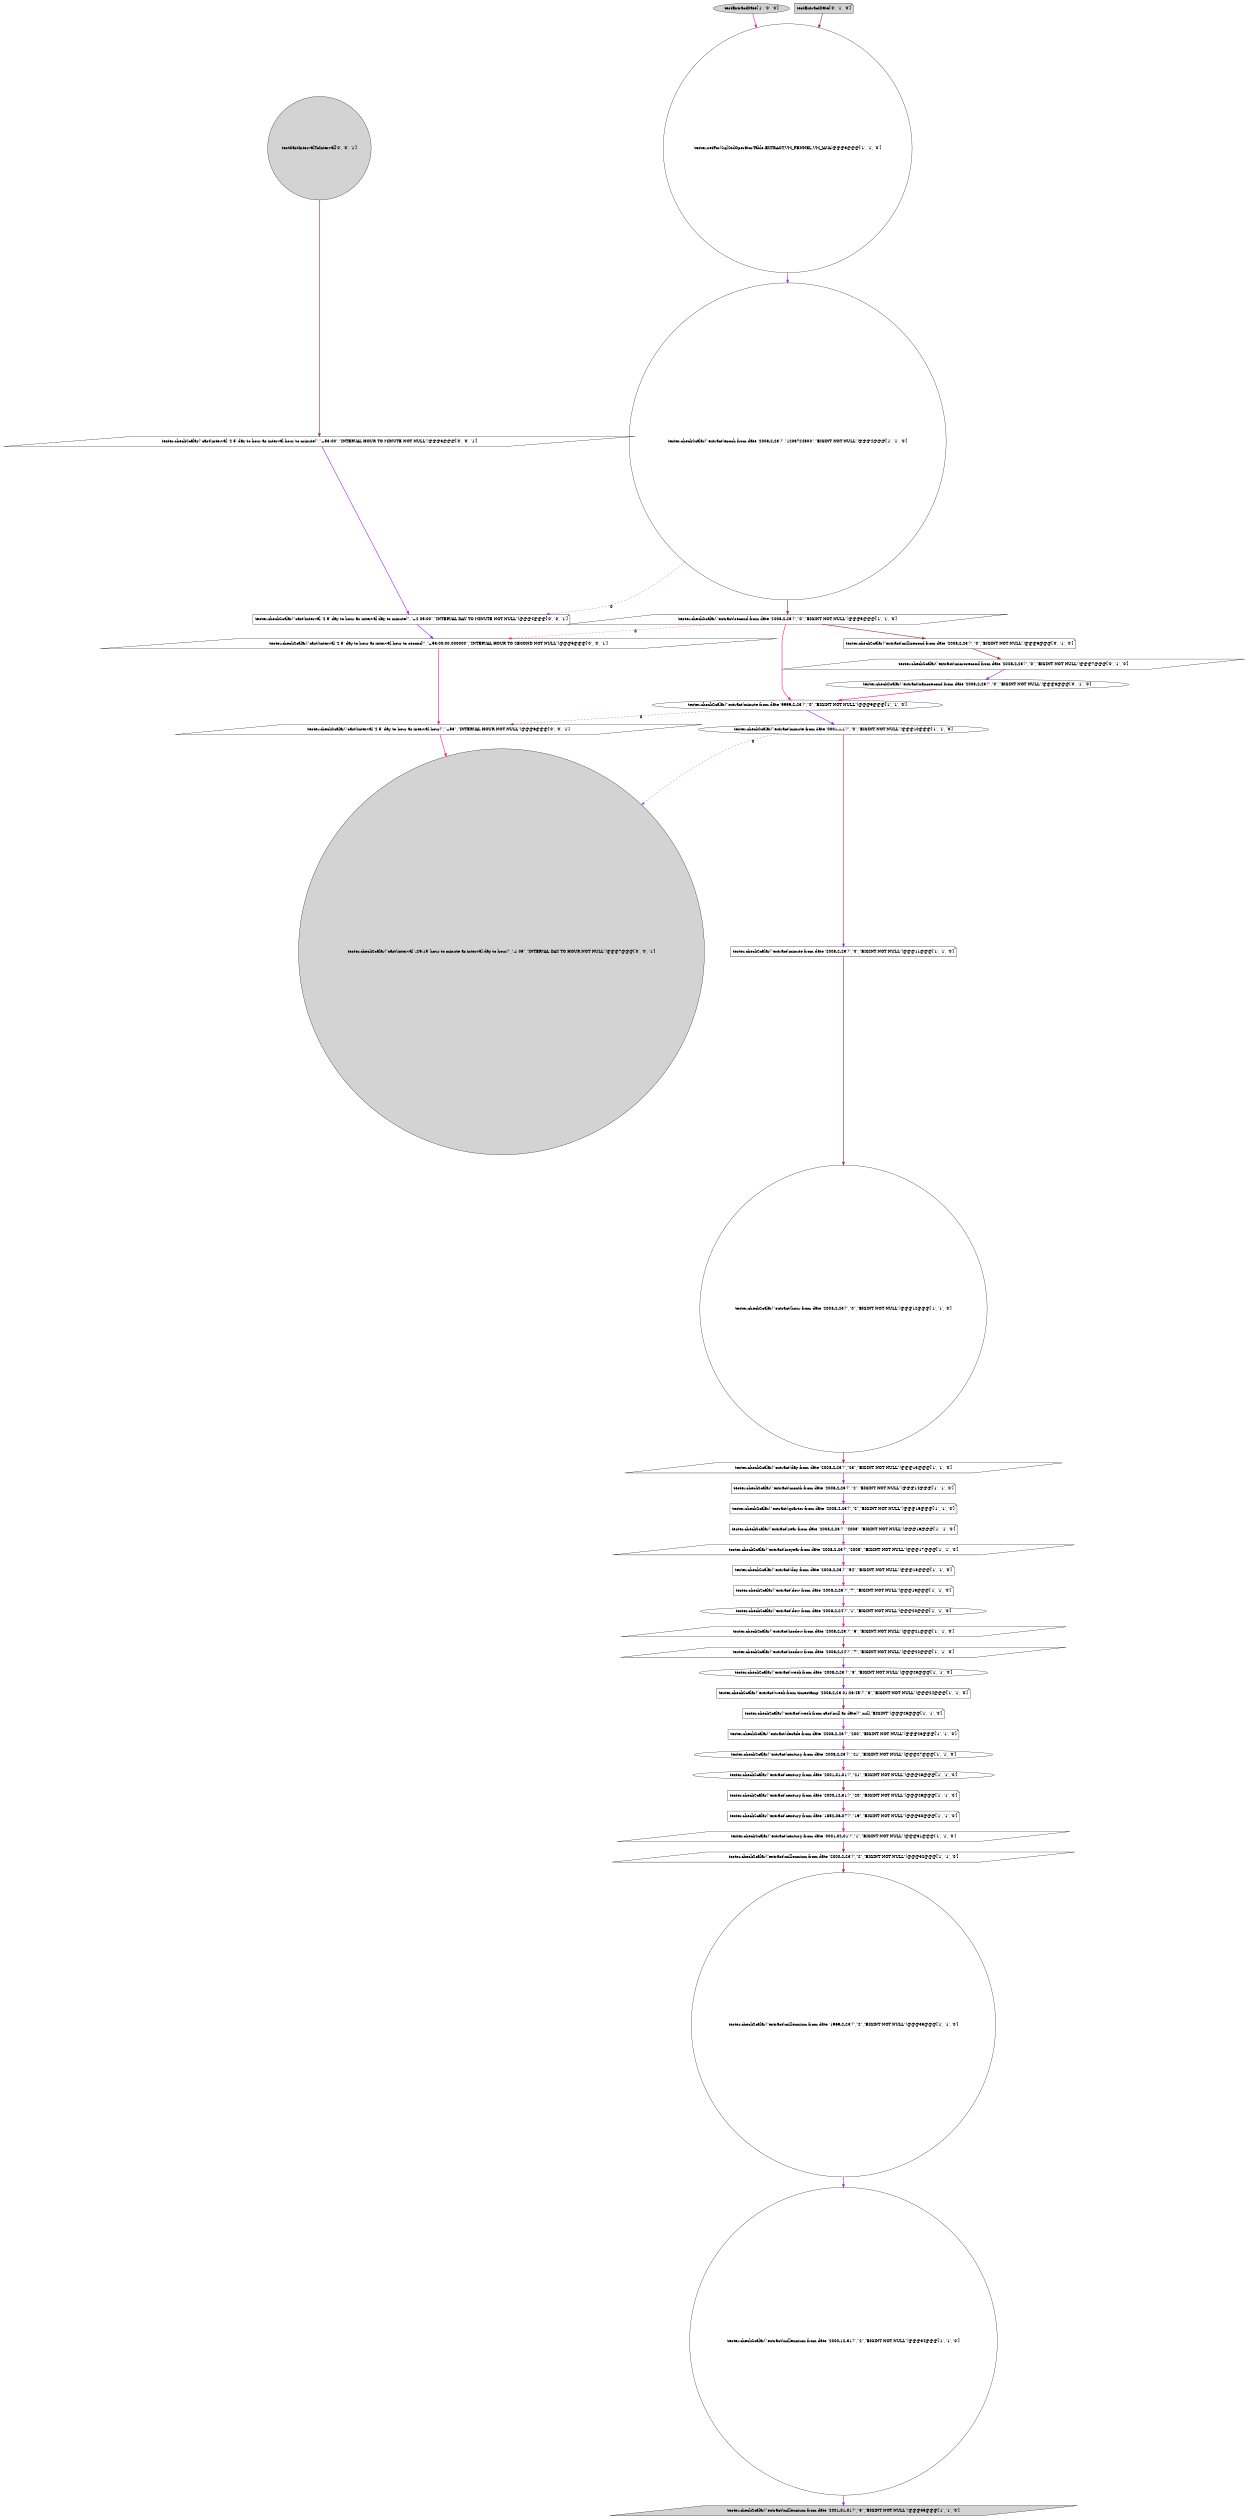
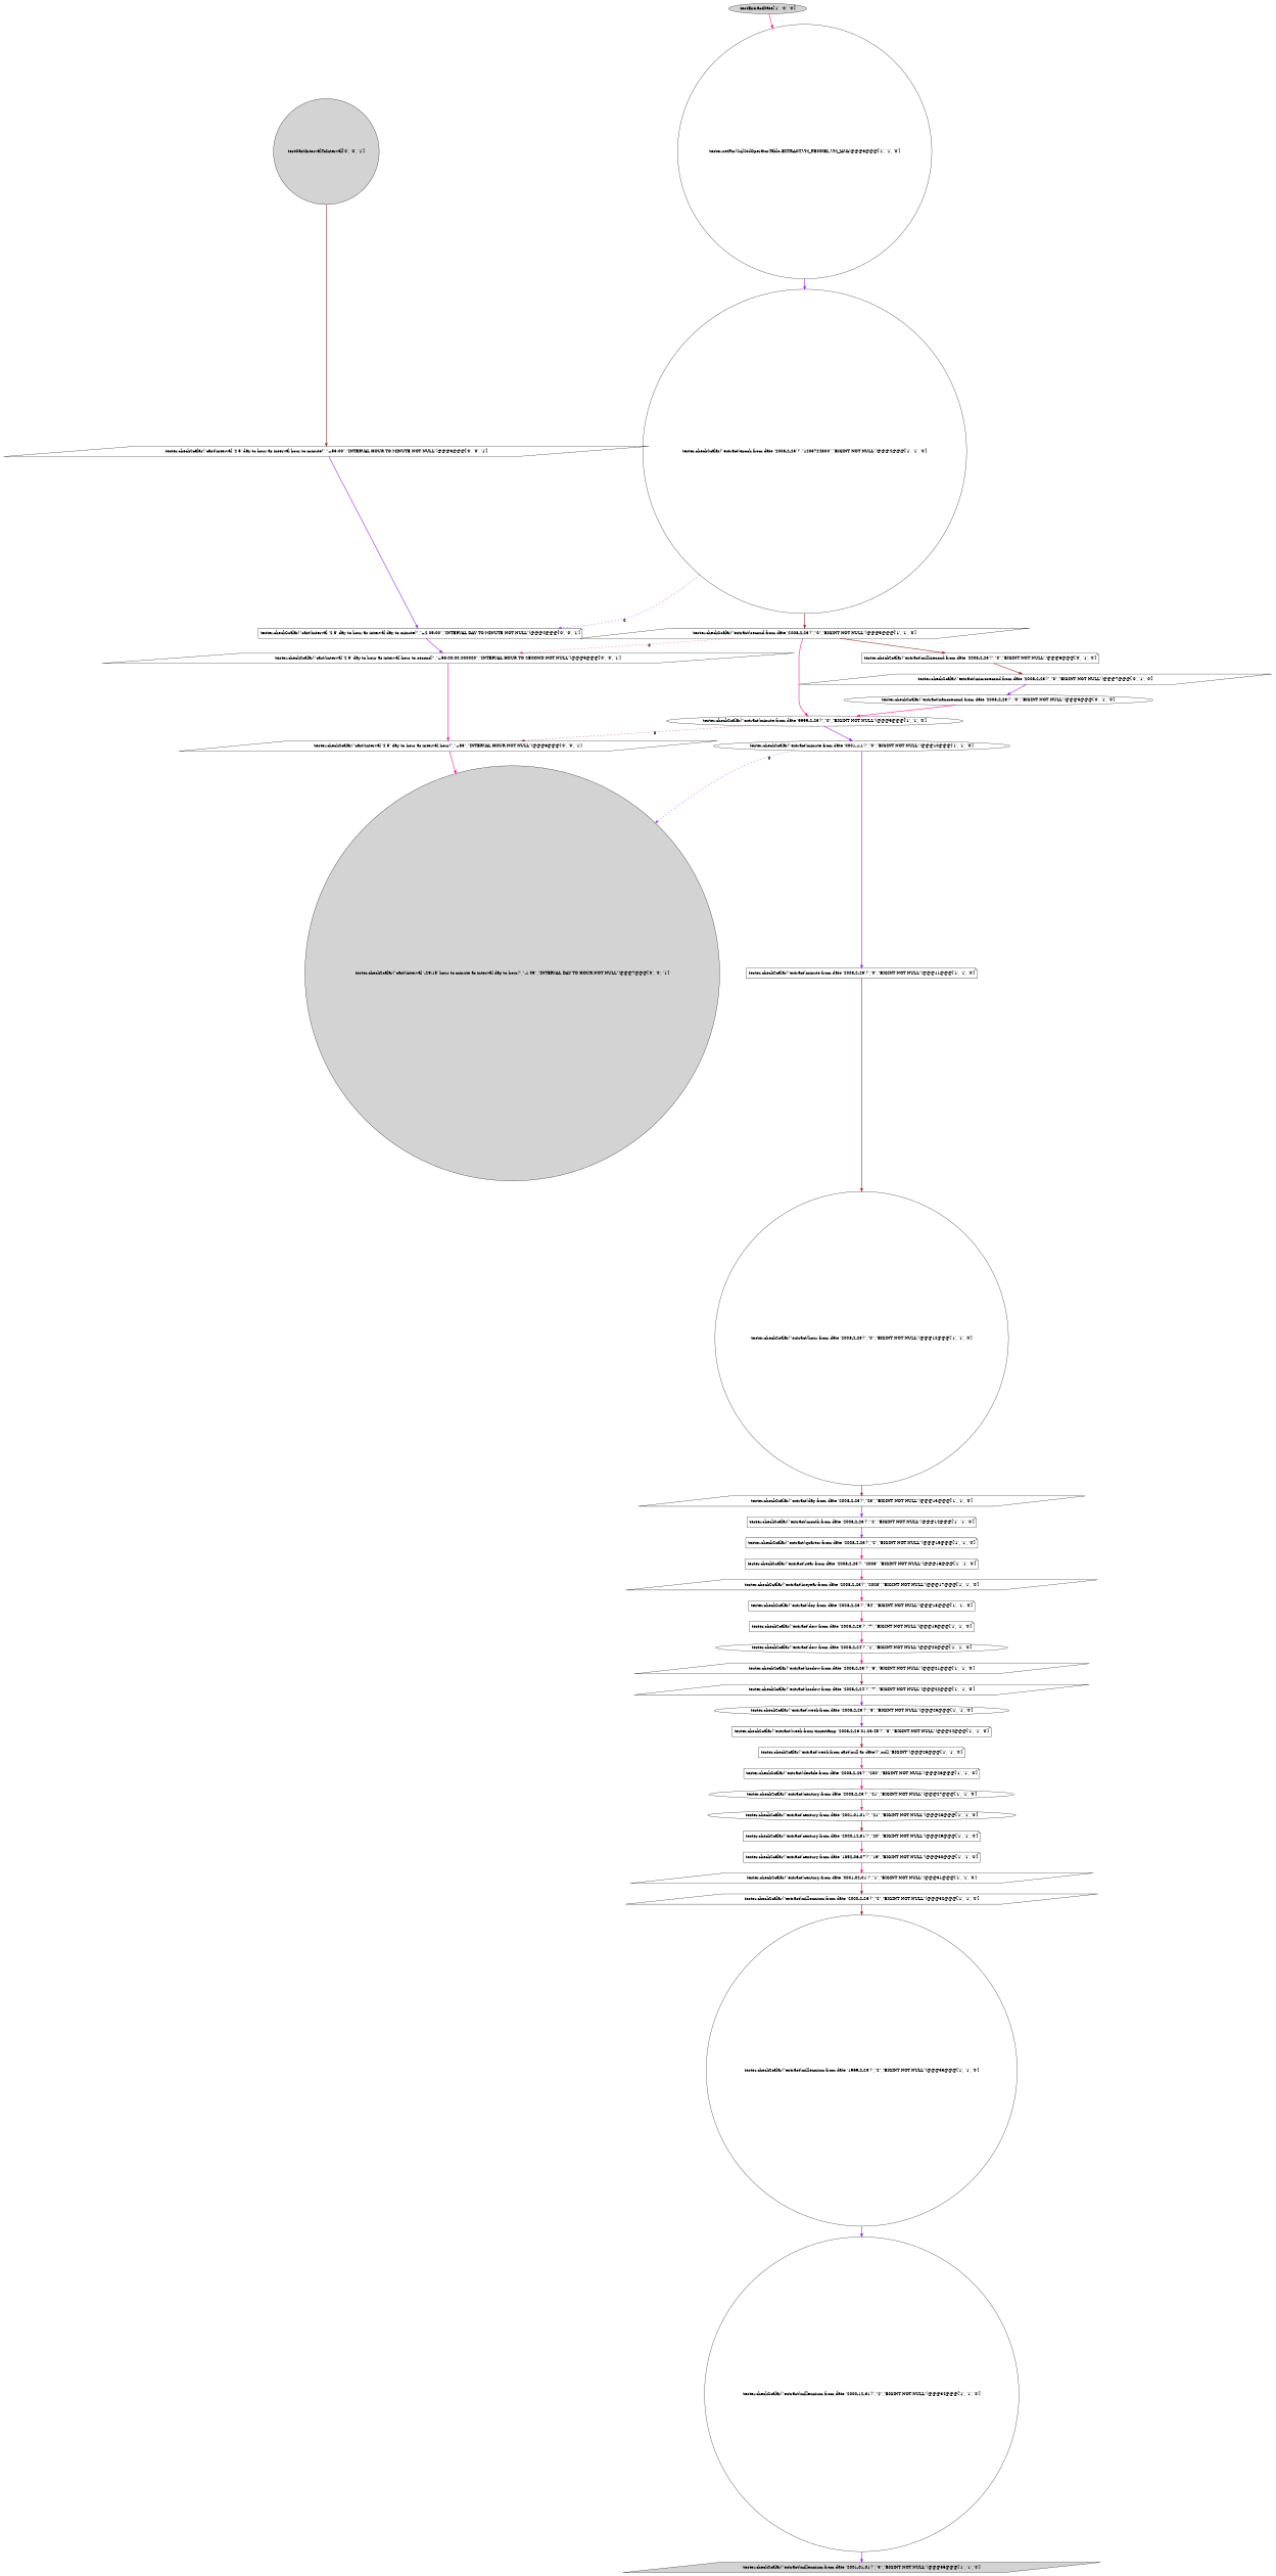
  digraph {
    node [fillcolor=white shape=note style=filled]
    edge [style=bold color=deeppink]
    n1 [label="tester.checkScalar(\"extract(day from date '2008-2-23')\",\"23\",\"BIGINT NOT NULL\")@@@13@@@['1', '1', '0']" shape=parallelogram]
    n2 [label="tester.checkScalar(\"extract(month from date '2008-2-23')\",\"2\",\"BIGINT NOT NULL\")@@@14@@@['1', '1', '0']"]
    n3 [label="tester.checkScalar(\"extract(microsecond from date '2008-2-23')\",\"0\",\"BIGINT NOT NULL\")@@@7@@@['0', '1', '0']" shape=parallelogram]
    n4 [label="tester.checkScalar(\"extract(nanosecond from date '2008-2-23')\",\"0\",\"BIGINT NOT NULL\")@@@8@@@['0', '1', '0']" shape=ellipse]
    n5 [label="tester.checkScalar(\"extract(week from timestamp '2008-2-23 01:23:45')\",\"8\",\"BIGINT NOT NULL\")@@@24@@@['1', '1', '0']"]
    n6 [label="tester.checkScalar(\"extract(week from cast(null as date))\",null,\"BIGINT\")@@@25@@@['1', '1', '0']"]
    n7 [label="tester.checkScalar(\"cast(interval '2 5' day to hour as interval hour to second)\",\"+53:00:00.000000\",\"INTERVAL HOUR TO SECOND NOT NULL\")@@@5@@@['0', '0', '1']" shape=parallelogram]
    n8 [label="tester.checkScalar(\"cast(interval '2 5' day to hour as interval hour)\",\"+53\",\"INTERVAL HOUR NOT NULL\")@@@6@@@['0', '0', '1']" shape=parallelogram]
    n9 [label="tester.checkScalar(\"extract(minute from date '9999-2-23')\",\"0\",\"BIGINT NOT NULL\")@@@9@@@['1', '1', '0']" shape=ellipse]
    n10 [label="tester.checkScalar(\"extract(second from date '2008-2-23')\",\"0\",\"BIGINT NOT NULL\")@@@5@@@['1', '1', '0']" shape=parallelogram]
    n11 [label="tester.checkScalar(\"extract(millisecond from date '2008-2-23')\",\"0\",\"BIGINT NOT NULL\")@@@6@@@['0', '1', '0']"]
    n12 [label="tester.checkScalar(\"extract(dow from date '2008-2-23')\",\"7\",\"BIGINT NOT NULL\")@@@19@@@['1', '1', '0']"]
    n13 [label="tester.checkScalar(\"extract(dow from date '2008-2-24')\",\"1\",\"BIGINT NOT NULL\")@@@20@@@['1', '1', '0']" shape=ellipse]
    n14 [label="tester.checkScalar(\"extract(decade from date '2008-2-23')\",\"200\",\"BIGINT NOT NULL\")@@@26@@@['1', '1', '0']"]
    n15 [fillcolor=lightgray label="tester.checkScalar(\"extract(millennium from date '2001-01-01')\",\"3\",\"BIGINT NOT NULL\")@@@35@@@['1', '1', '0']" shape=parallelogram]
    n16 [label="tester.checkScalar(\"extract(millennium from date '2000-12-31')\",\"2\",\"BIGINT NOT NULL\")@@@34@@@['1', '1', '0']" shape=circle]
    n17 [label="tester.checkScalar(\"extract(century from date '0001-02-01')\",\"1\",\"BIGINT NOT NULL\")@@@31@@@['1', '1', '0']" shape=parallelogram]
    n18 [label="tester.checkScalar(\"extract(millennium from date '2000-2-23')\",\"2\",\"BIGINT NOT NULL\")@@@32@@@['1', '1', '0']" shape=parallelogram]
    n19 [label="tester.setFor(SqlStdOperatorTable.EXTRACT,VM_FENNEL,VM_JAVA)@@@3@@@['1', '1', '0']" shape=circle]
    n20 [label="tester.checkScalar(\"extract(epoch from date '2008-2-23')\",\"1203724800\",\"BIGINT NOT NULL\")@@@4@@@['1', '1', '0']" shape=circle]
    n21 [fillcolor=lightgray label="testExtractDate['1', '0', '0']" shape=ellipse]
    n22 [label="tester.checkScalar(\"extract(century from date '2008-2-23')\",\"21\",\"BIGINT NOT NULL\")@@@27@@@['1', '1', '0']" shape=ellipse]
    n23 [label="tester.checkScalar(\"extract(quarter from date '2008-4-23')\",\"2\",\"BIGINT NOT NULL\")@@@15@@@['1', '1', '0']"]
    n24 [fillcolor=lightgray label="testCastIntervalToInterval['0', '0', '1']" shape=circle]
    n25 [label="tester.checkScalar(\"cast(interval '2 5' day to hour as interval hour to minute)\",\"+53:00\",\"INTERVAL HOUR TO MINUTE NOT NULL\")@@@3@@@['0', '0', '1']" shape=parallelogram]
    n26 [label="tester.checkScalar(\"extract(century from date '1852-06-07')\",\"19\",\"BIGINT NOT NULL\")@@@30@@@['1', '1', '0']"]
    n27 [label="tester.checkScalar(\"extract(year from date '2008-2-23')\",\"2008\",\"BIGINT NOT NULL\")@@@16@@@['1', '1', '0']"]
    n28 [label="tester.checkScalar(\"extract(isoyear from date '2008-2-23')\",\"2008\",\"BIGINT NOT NULL\")@@@17@@@['1', '1', '0']" shape=parallelogram]
    n29 [label="tester.checkScalar(\"extract(doy from date '2008-2-23')\",\"54\",\"BIGINT NOT NULL\")@@@18@@@['1', '1', '0']"]
    n30 [label="tester.checkScalar(\"cast(interval '2 5' day to hour as interval day to minute)\",\"+2 05:00\",\"INTERVAL DAY TO MINUTE NOT NULL\")@@@4@@@['0', '0', '1']"]
-   n31 [fillcolor=lightgray label="testExtractDate['0', '1', '0']"]
    n32 [label="tester.checkScalar(\"extract(isodow from date '2008-2-23')\",\"6\",\"BIGINT NOT NULL\")@@@21@@@['1', '1', '0']" shape=parallelogram]
    n33 [label="tester.checkScalar(\"extract(isodow from date '2008-2-24')\",\"7\",\"BIGINT NOT NULL\")@@@22@@@['1', '1', '0']" shape=parallelogram]
    n34 [fillcolor=lightgray label="tester.checkScalar(\"cast(interval '-29:15' hour to minute as interval day to hour)\",\"-1 05\",\"INTERVAL DAY TO HOUR NOT NULL\")@@@7@@@['0', '0', '1']" shape=circle]
    n35 [label="tester.checkScalar(\"extract(hour from date '2008-2-23')\",\"0\",\"BIGINT NOT NULL\")@@@12@@@['1', '1', '0']" shape=circle]
    n36 [label="tester.checkScalar(\"extract(century from date '2001-01-01')\",\"21\",\"BIGINT NOT NULL\")@@@28@@@['1', '1', '0']" shape=ellipse]
    n37 [label="tester.checkScalar(\"extract(week from date '2008-2-23')\",\"8\",\"BIGINT NOT NULL\")@@@23@@@['1', '1', '0']" shape=ellipse]
    n38 [label="tester.checkScalar(\"extract(century from date '2000-12-31')\",\"20\",\"BIGINT NOT NULL\")@@@29@@@['1', '1', '0']"]
    n39 [label="tester.checkScalar(\"extract(millennium from date '1969-2-23')\",\"2\",\"BIGINT NOT NULL\")@@@33@@@['1', '1', '0']" shape=circle]
    n40 [label="tester.checkScalar(\"extract(minute from date '0001-1-1')\",\"0\",\"BIGINT NOT NULL\")@@@10@@@['1', '1', '0']" shape=ellipse]
    n41 [label="tester.checkScalar(\"extract(minute from date '2008-2-23')\",\"0\",\"BIGINT NOT NULL\")@@@11@@@['1', '1', '0']"]
    n1 -> n2 [color=purple]
    n2 -> n23 [color=purple]
    n3 -> n4 [color=purple]
    n4 -> n9
    n5 -> n6 [color=brown]
    n6 -> n14
    n7 -> n8
    n8 -> n34
    n9 -> n8 [label=0 style=dashed color=brown]
    n9 -> n40 [color=purple]
    n10 -> n7 [label=0 style=dashed]
    n10 -> n9
    n10 -> n11 [color=brown]
    n11 -> n3 [color=brown]
    n12 -> n13
    n13 -> n32
    n14 -> n22
    n16 -> n15 [color=purple]
    n17 -> n18 [color=brown]
    n18 -> n39 [color=brown]
    n19 -> n20 [color=purple]
    n20 -> n10 [color=brown]
    n20 -> n30 [label=0 style=dashed color=purple]
    n21 -> n19
    n22 -> n36
    n23 -> n27
    n24 -> n25 [color=brown]
    n25 -> n30 [color=purple]
    n26 -> n17
    n27 -> n28
    n28 -> n29
    n29 -> n12
    n30 -> n7 [color=purple]
-   n31 -> n19 [color=brown]
    n32 -> n33 [color=brown]
    n33 -> n37 [color=purple]
    n35 -> n1 [color=brown]
    n36 -> n38 [color=brown]
    n37 -> n5 [color=purple]
    n38 -> n26
    n39 -> n16 [color=purple]
    n40 -> n34 [label=0 style=dashed color=purple]
    n40 -> n41 [color=purple]
    n41 -> n35 [color=brown]
  }
